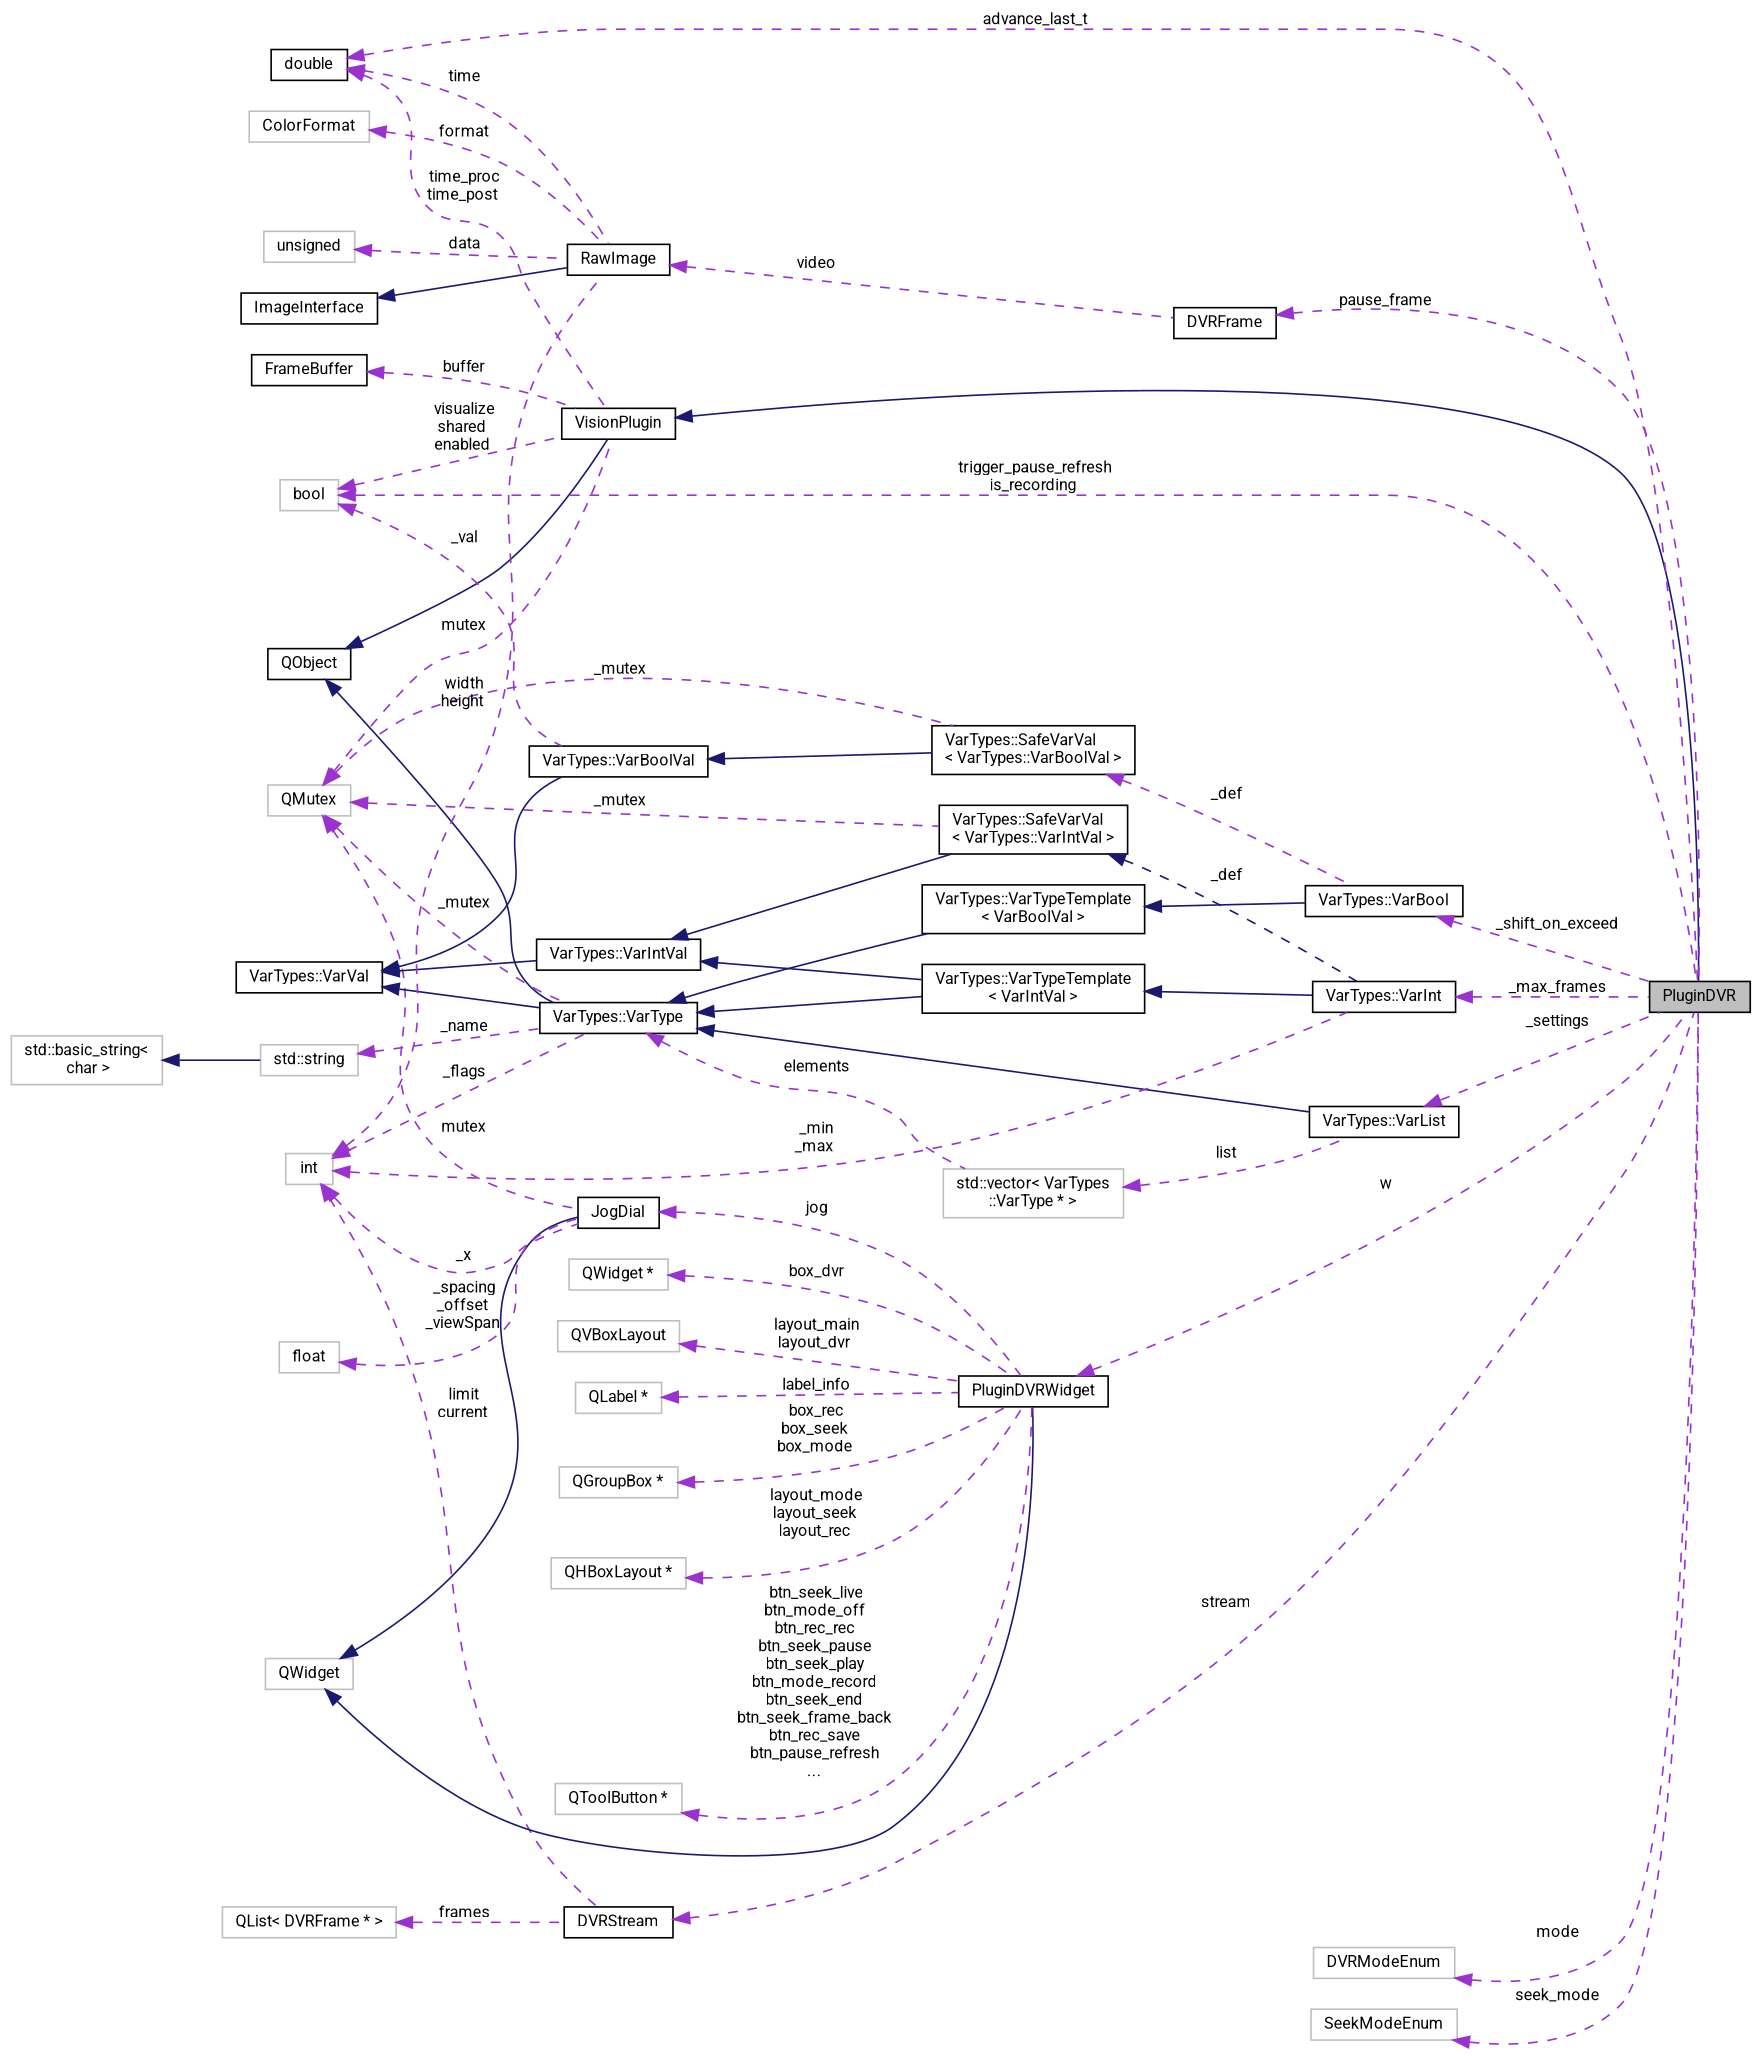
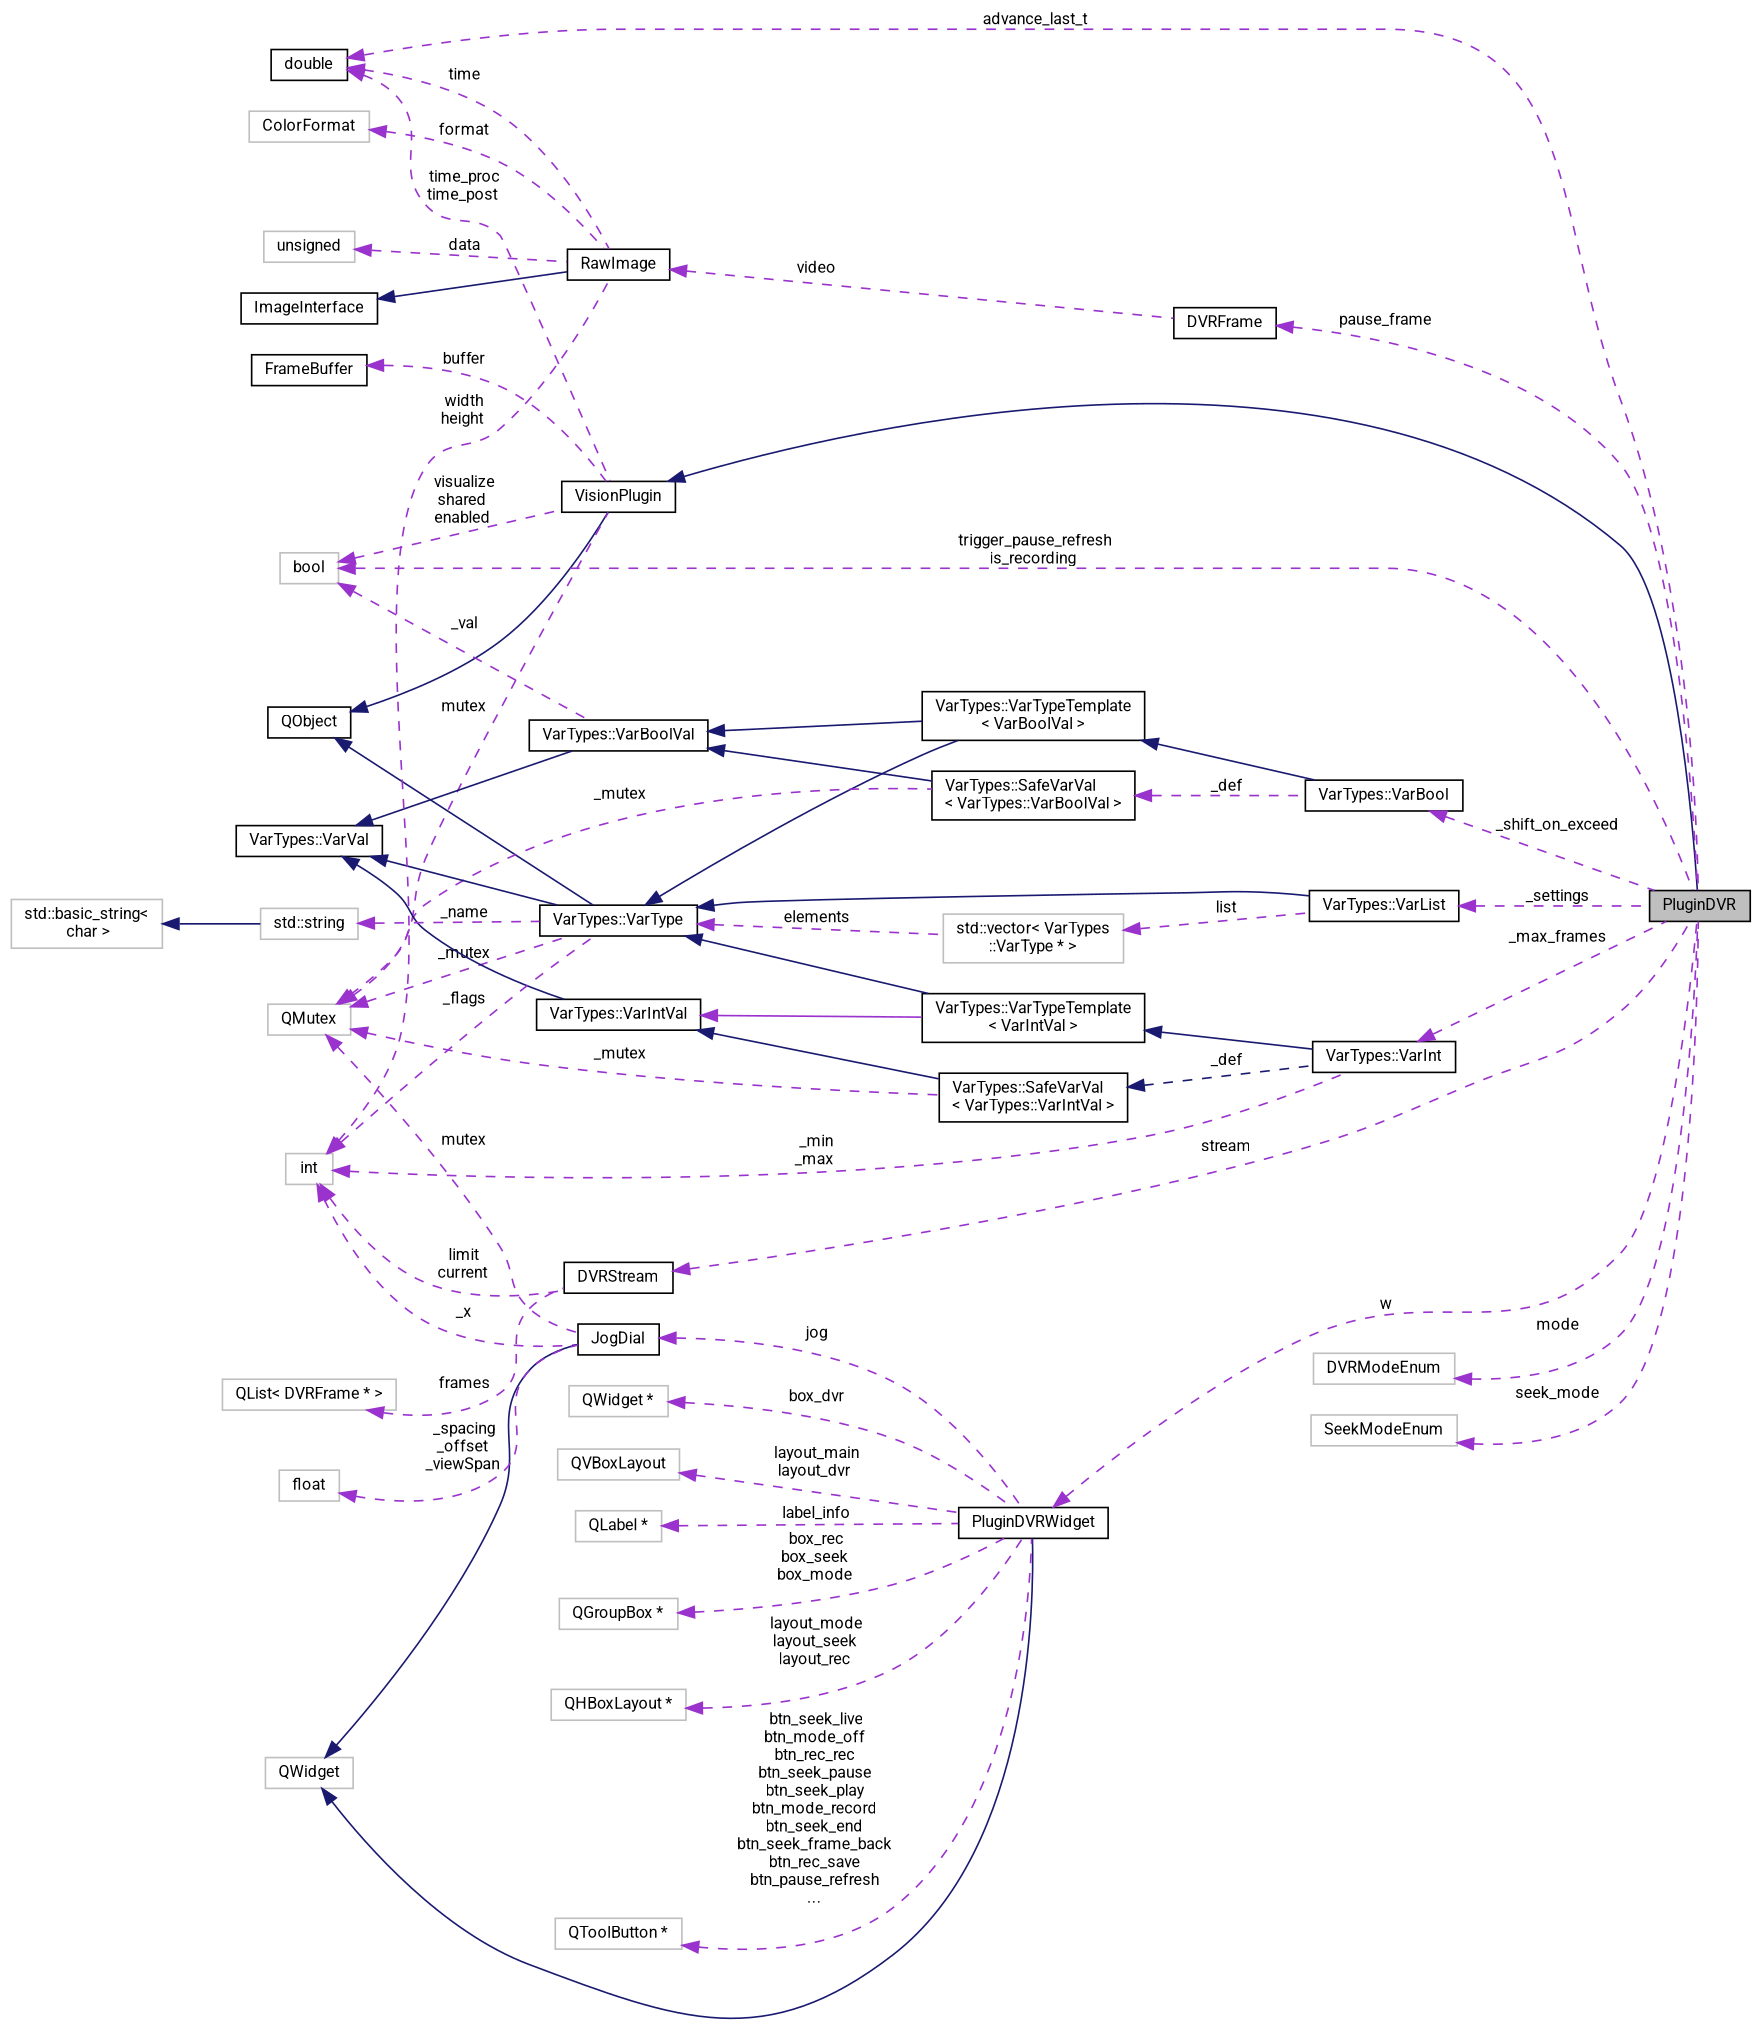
  digraph {
    fontname=Roboto
    rankdir=LR
    node [color=black fillcolor=white fontname=Roboto fontsize=10 shape=record style=filled]
    edge [color=darkorchid3 dir=back fontname=Roboto fontsize=10 labelfontname=Helvetica labelfontsize=10 style=dashed]
    n1 [fillcolor=grey75 fontcolor=black height=0.2 label=PluginDVR width=0.4]
    n2 [height=0.2 label=VisionPlugin width=0.4]
    n3 [height=0.2 label=QObject width=0.4]
    n4 [height=0.2 label="VarTypes::VarType" width=0.4]
    n5 [height=0.2 label="VarTypes::VarList" width=0.4]
    n6 [color=grey75 height=0.2 label="std::vector\< VarTypes\l::VarType * \>" width=0.4]
    n7 [height=0.2 label="VarTypes::VarTypeTemplate\l\< VarIntVal \>" width=0.4]
    n8 [height=0.2 label="VarTypes::VarTypeTemplate\l\< VarBoolVal \>" width=0.4]
    n9 [height=0.2 label=double width=0.4]
    n10 [height=0.2 label=RawImage width=0.4]
    n11 [height=0.2 label=DVRFrame width=0.4]
    n12 [height=0.2 label=FrameBuffer width=0.4]
    n13 [color=grey75 height=0.2 label=bool width=0.4]
    n14 [height=0.2 label="VarTypes::VarBoolVal" width=0.4]
    n15 [height=0.2 label="VarTypes::SafeVarVal\l\< VarTypes::VarBoolVal \>" width=0.4]
    n16 [color=grey75 height=0.2 label=QMutex width=0.4]
    n17 [height=0.2 label="VarTypes::SafeVarVal\l\< VarTypes::VarIntVal \>" width=0.4]
    n18 [height=0.2 label=JogDial width=0.4]
    n19 [height=0.2 label="VarTypes::VarInt" width=0.4]
    n20 [height=0.2 label="VarTypes::VarBool" width=0.4]
    n21 [height=0.2 label=PluginDVRWidget width=0.4]
    n22 [height=0.2 label="VarTypes::VarVal" width=0.4]
    n23 [height=0.2 label="VarTypes::VarIntVal" width=0.4]
    n24 [color=grey75 height=0.2 label=int width=0.4]
    n25 [height=0.2 label=DVRStream width=0.4]
    n26 [color=grey75 height=0.2 label="std::string" width=0.4]
    n27 [color=grey75 height=0.2 label="std::basic_string\<\l char \>" width=0.4]
    n28 [color=grey75 height=0.2 label=DVRModeEnum width=0.4]
    n29 [height=0.2 label=ImageInterface width=0.4]
    n30 [color=grey75 height=0.2 label=ColorFormat width=0.4]
    n31 [color=grey75 height=0.2 label=unsigned width=0.4]
    n32 [color=grey75 height=0.2 label=SeekModeEnum width=0.4]
    n33 [color=grey75 height=0.2 label=QWidget width=0.4]
    n34 [color=grey75 height=0.2 label="QWidget *" width=0.4]
    n35 [color=grey75 height=0.2 label=float width=0.4]
    n36 [color=grey75 height=0.2 label=QVBoxLayout width=0.4]
    n37 [color=grey75 height=0.2 label="QLabel *" width=0.4]
    n38 [color=grey75 height=0.2 label="QGroupBox *" width=0.4]
    n39 [color=grey75 height=0.2 label="QHBoxLayout *" width=0.4]
    n40 [color=grey75 height=0.2 label="QToolButton *" width=0.4]
    n41 [color=grey75 height=0.2 label="QList\< DVRFrame * \>" width=0.4]
    n2 -> n1 [color=midnightblue style=solid]
    n3 -> n2 [color=midnightblue style=solid]
    n3 -> n4 [color=midnightblue style=solid]
    n4 -> n5 [color=midnightblue style=solid]
    n4 -> n6 [label=" elements"]
    n4 -> n7 [color=midnightblue style=solid]
    n4 -> n8 [color=midnightblue style=solid]
    n5 -> n1 [label=" _settings"]
    n6 -> n5 [label=" list"]
    n7 -> n19 [color=midnightblue style=solid]
    n8 -> n20 [color=midnightblue style=solid]
    n9 -> n1 [label=" advance_last_t"]
    n9 -> n2 [label=" time_proc\ntime_post"]
    n9 -> n10 [label=" time"]
    n10 -> n11 [label=" video"]
    n11 -> n1 [label=" pause_frame"]
    n12 -> n2 [label=" buffer"]
    n13 -> n1 [label=" trigger_pause_refresh\nis_recording"]
    n13 -> n2 [label=" visualize\nshared\nenabled"]
    n13 -> n14 [label=" _val"]
+   n14 -> n8 [color=midnightblue style=solid]
    n14 -> n15 [color=midnightblue style=solid]
    n15 -> n20 [label=" _def"]
    n16 -> n2 [label=" mutex"]
    n16 -> n4 [label=" _mutex"]
    n16 -> n15 [label=" _mutex"]
    n16 -> n17 [label=" _mutex"]
    n16 -> n18 [label=" mutex"]
    n17 -> n19 [color=midnightblue label=" _def"]
    n18 -> n21 [label=" jog"]
    n19 -> n1 [label=" _max_frames"]
    n20 -> n1 [label=" _shift_on_exceed"]
    n21 -> n1 [label=" w"]
    n22 -> n4 [color=midnightblue style=solid]
    n22 -> n14 [color=midnightblue style=solid]
    n22 -> n23 [color=midnightblue style=solid]
-   n23 -> n7 [color=midnightblue style=solid]
+   n23 -> n7 [style=solid]
    n23 -> n17 [color=midnightblue style=solid]
    n24 -> n4 [label=" _flags"]
    n24 -> n10 [label=" width\nheight"]
    n24 -> n18 [label=" _x"]
    n24 -> n19 [label=" _min\n_max"]
    n24 -> n25 [label=" limit\ncurrent"]
    n25 -> n1 [label=" stream"]
    n26 -> n4 [label=" _name"]
    n27 -> n26 [color=midnightblue style=solid]
    n28 -> n1 [label=" mode"]
    n29 -> n10 [color=midnightblue style=solid]
    n30 -> n10 [label=" format"]
    n31 -> n10 [label=" data"]
    n32 -> n1 [label=" seek_mode"]
    n33 -> n18 [color=midnightblue style=solid]
    n33 -> n21 [color=midnightblue style=solid]
    n34 -> n21 [label=" box_dvr"]
    n35 -> n18 [label=" _spacing\n_offset\n_viewSpan"]
    n36 -> n21 [label=" layout_main\nlayout_dvr"]
    n37 -> n21 [label=" label_info"]
    n38 -> n21 [label=" box_rec\nbox_seek\nbox_mode"]
    n39 -> n21 [label=" layout_mode\nlayout_seek\nlayout_rec"]
    n40 -> n21 [label=" btn_seek_live\nbtn_mode_off\nbtn_rec_rec\nbtn_seek_pause\nbtn_seek_play\nbtn_mode_record\nbtn_seek_end\nbtn_seek_frame_back\nbtn_rec_save\nbtn_pause_refresh\n..."]
    n41 -> n25 [label=" frames"]
  }
